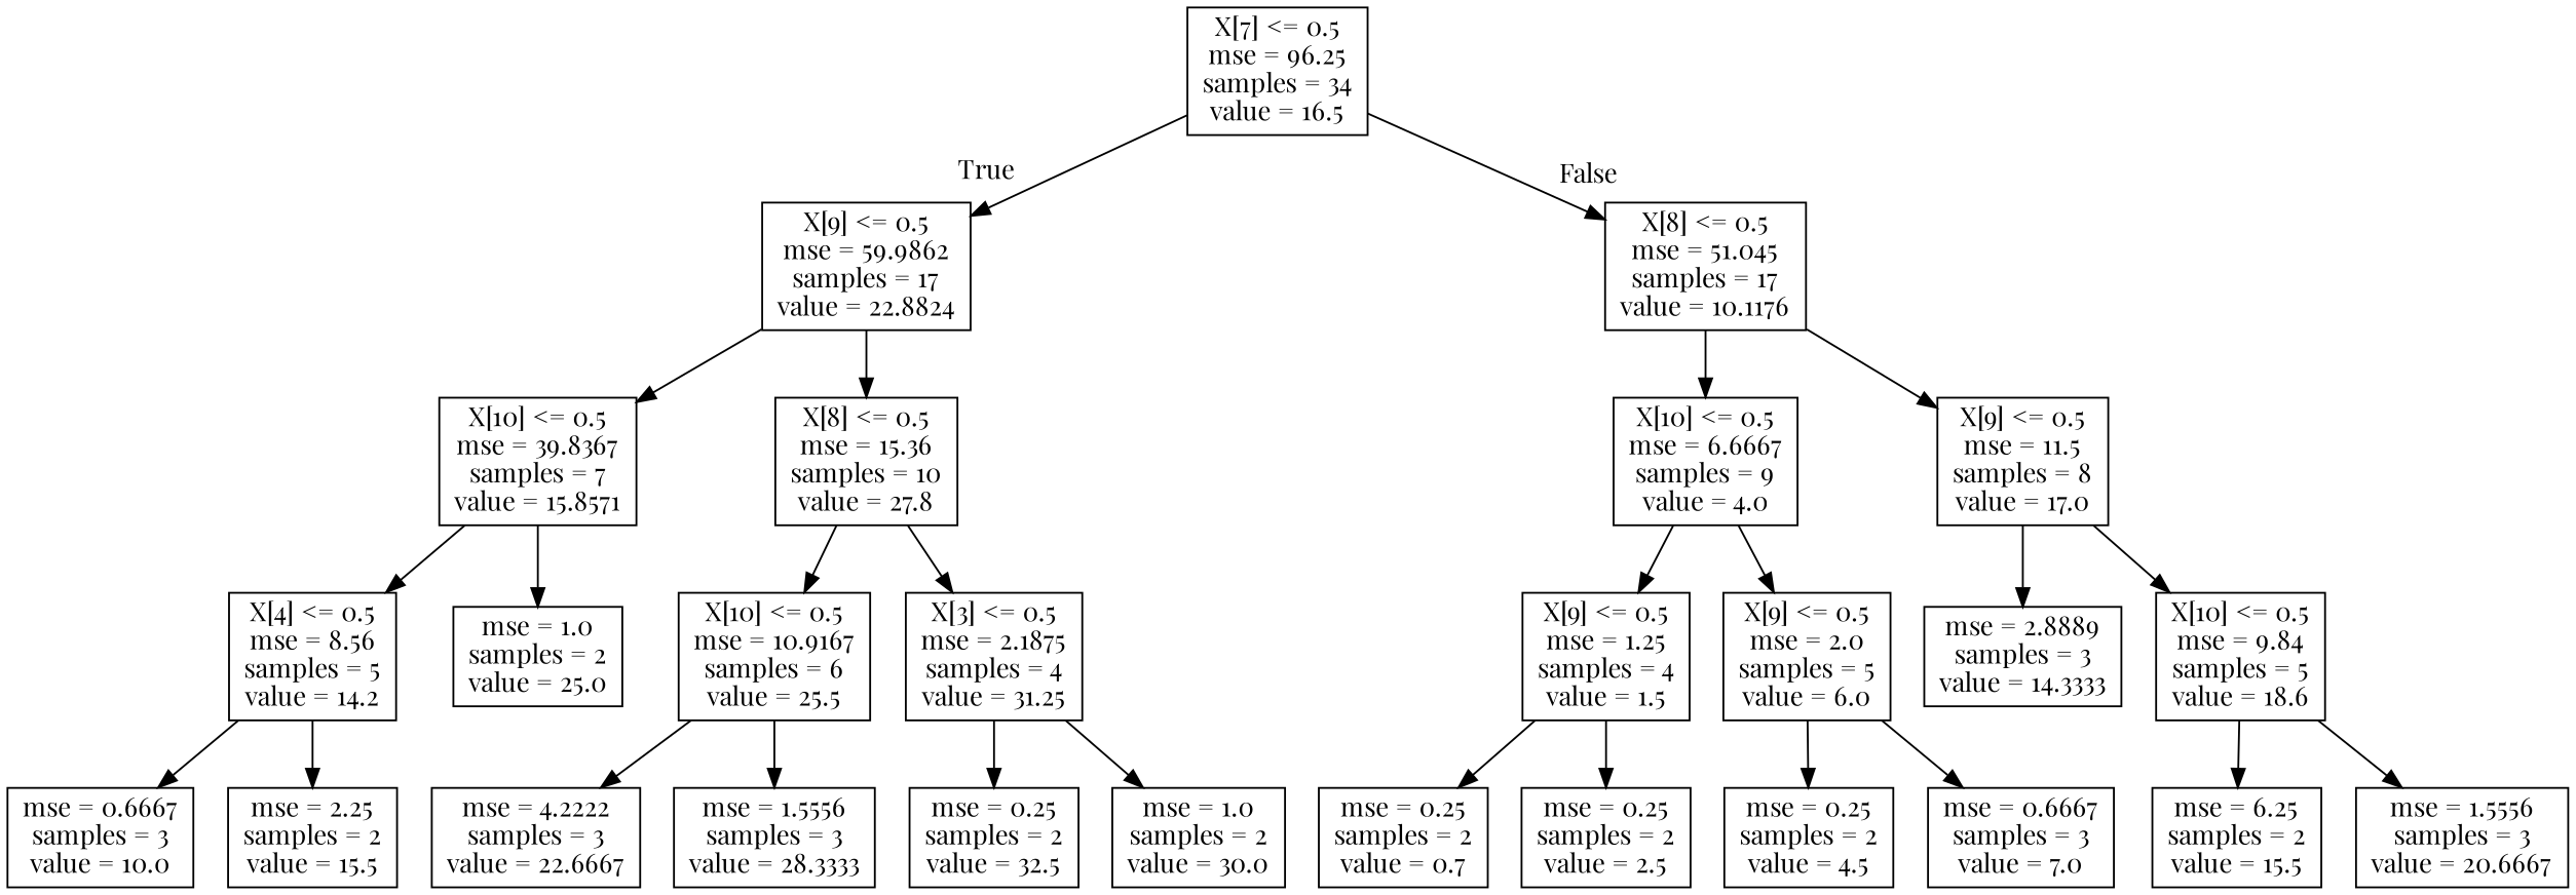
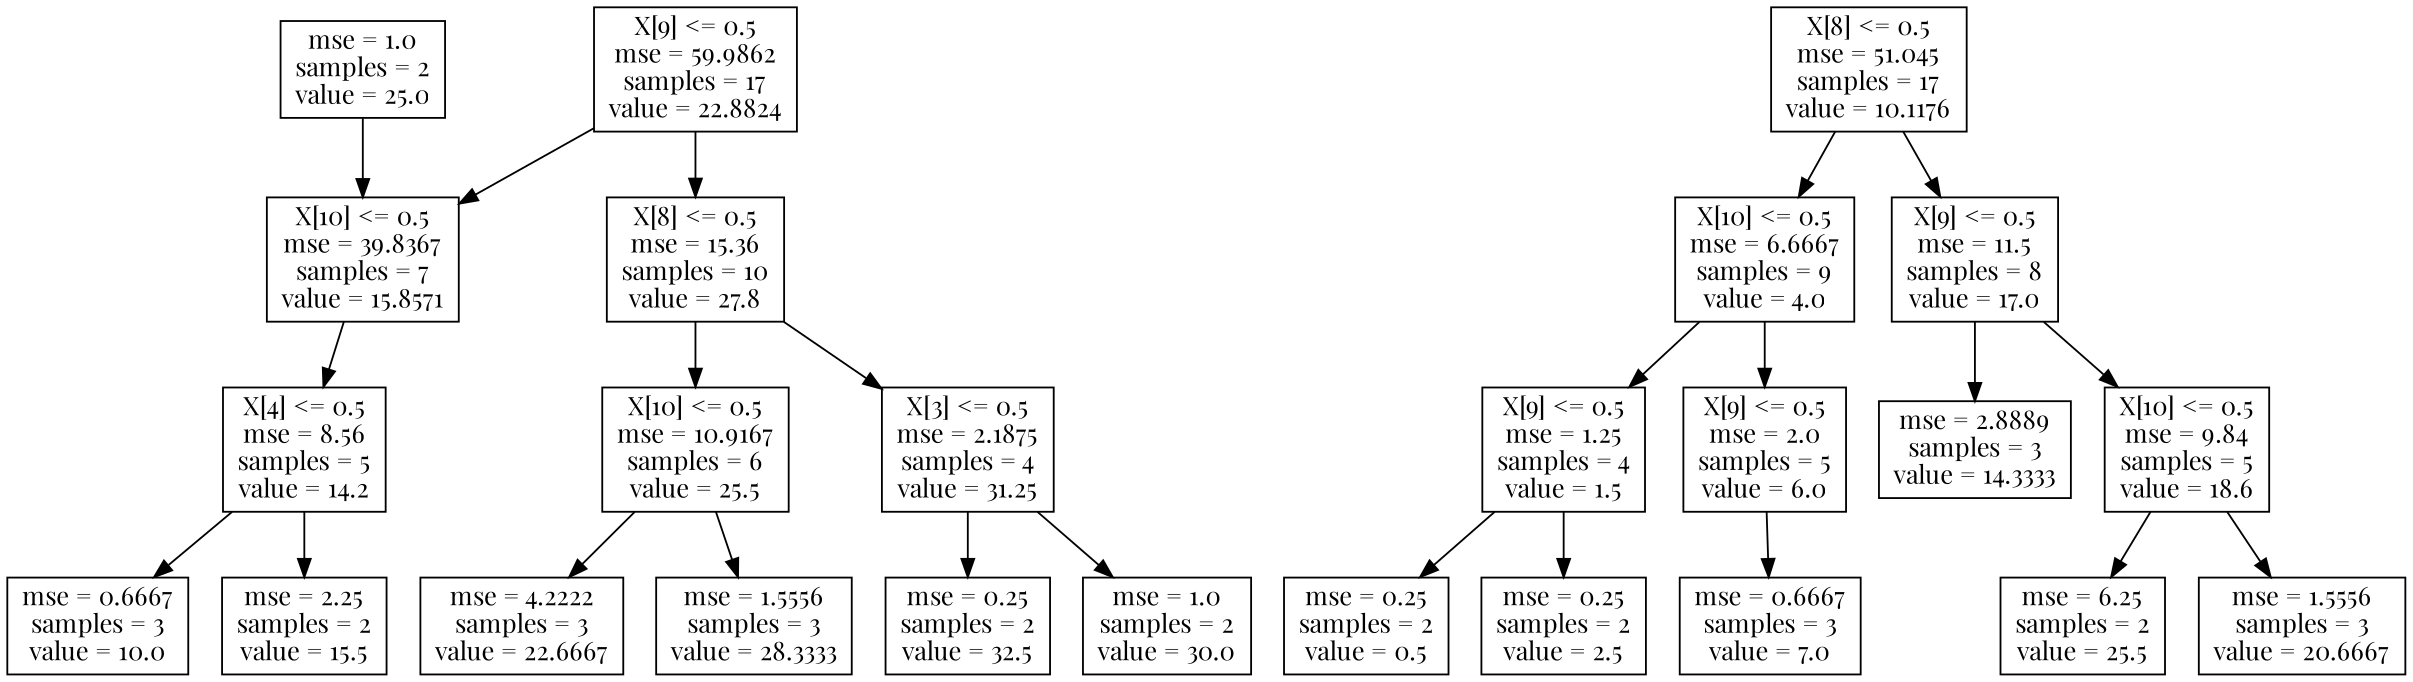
  digraph {
    fontname="Playfair Display"
    node [fontname="Playfair Display" shape=box]
    edge [fontname="Playfair Display"]
-   n1 [label="X[7] <= 0.5\nmse = 96.25\nsamples = 34\nvalue = 16.5"]
    n2 [label="X[9] <= 0.5\nmse = 59.9862\nsamples = 17\nvalue = 22.8824"]
    n3 [label="X[8] <= 0.5\nmse = 51.045\nsamples = 17\nvalue = 10.1176"]
    n4 [label="X[10] <= 0.5\nmse = 39.8367\nsamples = 7\nvalue = 15.8571"]
    n5 [label="X[8] <= 0.5\nmse = 15.36\nsamples = 10\nvalue = 27.8"]
    n6 [label="X[10] <= 0.5\nmse = 6.6667\nsamples = 9\nvalue = 4.0"]
    n7 [label="X[9] <= 0.5\nmse = 11.5\nsamples = 8\nvalue = 17.0"]
    n8 [label="X[4] <= 0.5\nmse = 8.56\nsamples = 5\nvalue = 14.2"]
    n9 [label="mse = 1.0\nsamples = 2\nvalue = 25.0"]
    n10 [label="X[10] <= 0.5\nmse = 10.9167\nsamples = 6\nvalue = 25.5"]
    n11 [label="X[3] <= 0.5\nmse = 2.1875\nsamples = 4\nvalue = 31.25"]
    n12 [label="mse = 0.6667\nsamples = 3\nvalue = 10.0"]
    n13 [label="mse = 2.25\nsamples = 2\nvalue = 15.5"]
    n14 [label="mse = 4.2222\nsamples = 3\nvalue = 22.6667"]
    n15 [label="mse = 1.5556\nsamples = 3\nvalue = 28.3333"]
    n16 [label="mse = 0.25\nsamples = 2\nvalue = 32.5"]
    n17 [label="mse = 1.0\nsamples = 2\nvalue = 30.0"]
    n18 [label="X[9] <= 0.5\nmse = 1.25\nsamples = 4\nvalue = 1.5"]
    n19 [label="X[9] <= 0.5\nmse = 2.0\nsamples = 5\nvalue = 6.0"]
    n20 [label="mse = 2.8889\nsamples = 3\nvalue = 14.3333"]
    n21 [label="X[10] <= 0.5\nmse = 9.84\nsamples = 5\nvalue = 18.6"]
-   n22 [label="mse = 0.25\nsamples = 2\nvalue = 0.7"]
+   n22 [label="mse = 0.25\nsamples = 2\nvalue = 0.5"]
    n23 [label="mse = 0.25\nsamples = 2\nvalue = 2.5"]
-   n24 [label="mse = 0.25\nsamples = 2\nvalue = 4.5"]
    n25 [label="mse = 0.6667\nsamples = 3\nvalue = 7.0"]
-   n26 [label="mse = 6.25\nsamples = 2\nvalue = 15.5"]
+   n26 [label="mse = 6.25\nsamples = 2\nvalue = 25.5"]
    n27 [label="mse = 1.5556\nsamples = 3\nvalue = 20.6667"]
-   n1 -> n2 [headlabel=True labelangle=45 labeldistance=2.5]
-   n1 -> n3 [headlabel=False labelangle=-45 labeldistance=2.5]
    n2 -> n4
    n2 -> n5
    n3 -> n6
    n3 -> n7
    n4 -> n8
-   n4 -> n9
+   n9 -> n4
    n5 -> n10
    n5 -> n11
    n6 -> n18
    n6 -> n19
    n7 -> n20
    n7 -> n21
    n8 -> n12
    n8 -> n13
    n10 -> n14
    n10 -> n15
    n11 -> n16
    n11 -> n17
    n18 -> n22
    n18 -> n23
-   n19 -> n24
    n19 -> n25
    n21 -> n26
    n21 -> n27
  }
